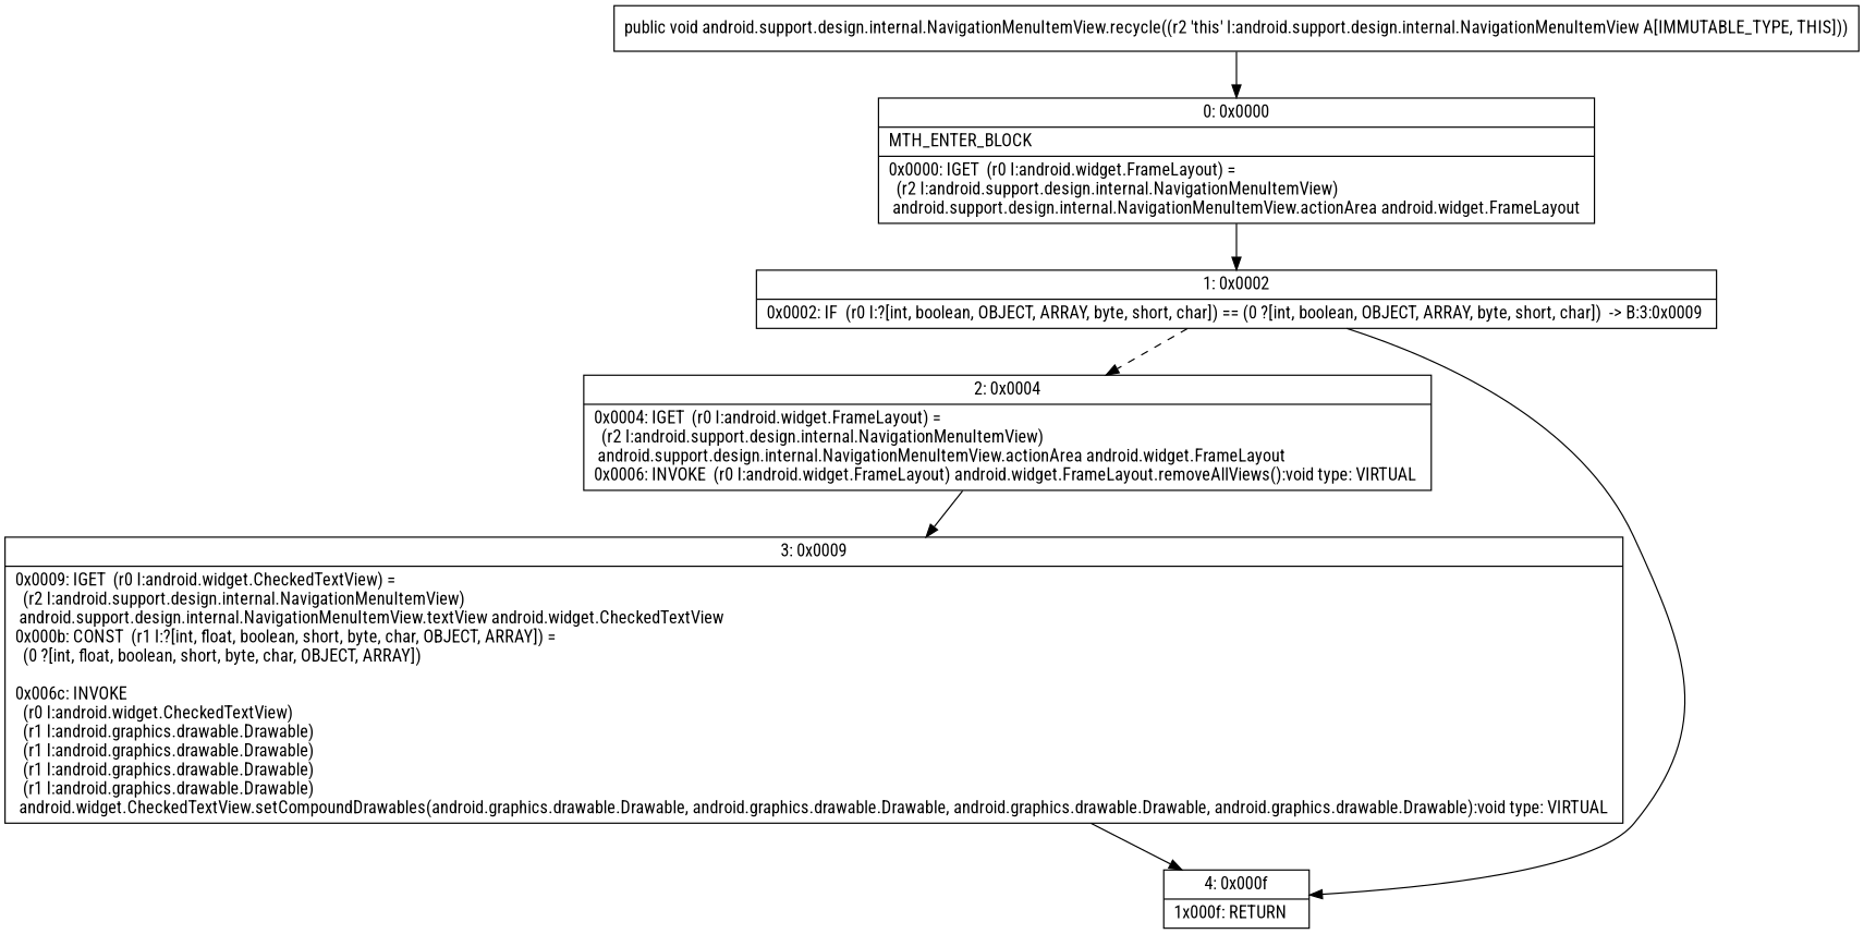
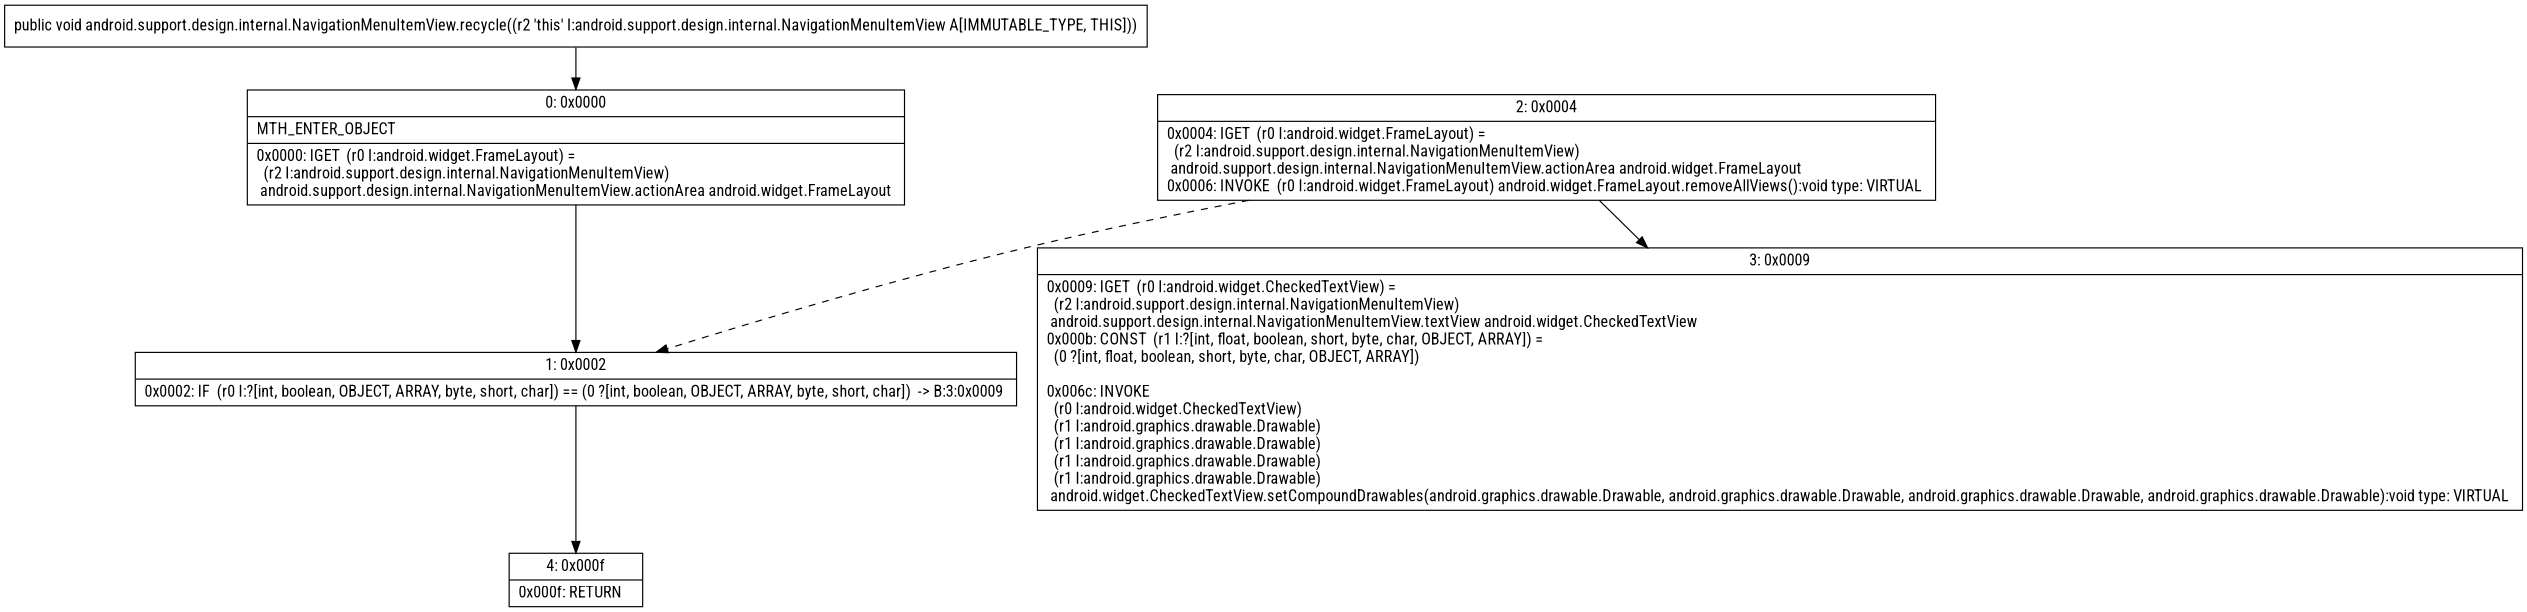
  digraph {
    fontname="Roboto Condensed"
    node [fontname="Roboto Condensed" shape=record]
    edge [fontname="Roboto Condensed"]
-   n1 [label="{0\:\ 0x0000|MTH_ENTER_BLOCK\l|0x0000: IGET  (r0 I:android.widget.FrameLayout) = \l  (r2 I:android.support.design.internal.NavigationMenuItemView)\l android.support.design.internal.NavigationMenuItemView.actionArea android.widget.FrameLayout \l}"]
+   n1 [label="{0\:\ 0x0000|MTH_ENTER_OBJECT\l|0x0000: IGET  (r0 I:android.widget.FrameLayout) = \l  (r2 I:android.support.design.internal.NavigationMenuItemView)\l android.support.design.internal.NavigationMenuItemView.actionArea android.widget.FrameLayout \l}"]
    n2 [label="{1\:\ 0x0002|0x0002: IF  (r0 I:?[int, boolean, OBJECT, ARRAY, byte, short, char]) == (0 ?[int, boolean, OBJECT, ARRAY, byte, short, char])  \-\> B:3:0x0009 \l}"]
    n3 [label="{2\:\ 0x0004|0x0004: IGET  (r0 I:android.widget.FrameLayout) = \l  (r2 I:android.support.design.internal.NavigationMenuItemView)\l android.support.design.internal.NavigationMenuItemView.actionArea android.widget.FrameLayout \l0x0006: INVOKE  (r0 I:android.widget.FrameLayout) android.widget.FrameLayout.removeAllViews():void type: VIRTUAL \l}"]
-   n4 [label="{4\:\ 0x000f|1x000f: RETURN   \l}"]
+   n4 [label="{4\:\ 0x000f|0x000f: RETURN   \l}"]
    n5 [label="{3\:\ 0x0009|0x0009: IGET  (r0 I:android.widget.CheckedTextView) = \l  (r2 I:android.support.design.internal.NavigationMenuItemView)\l android.support.design.internal.NavigationMenuItemView.textView android.widget.CheckedTextView \l0x000b: CONST  (r1 I:?[int, float, boolean, short, byte, char, OBJECT, ARRAY]) = \l  (0 ?[int, float, boolean, short, byte, char, OBJECT, ARRAY])\l \l0x006c: INVOKE  \l  (r0 I:android.widget.CheckedTextView)\l  (r1 I:android.graphics.drawable.Drawable)\l  (r1 I:android.graphics.drawable.Drawable)\l  (r1 I:android.graphics.drawable.Drawable)\l  (r1 I:android.graphics.drawable.Drawable)\l android.widget.CheckedTextView.setCompoundDrawables(android.graphics.drawable.Drawable, android.graphics.drawable.Drawable, android.graphics.drawable.Drawable, android.graphics.drawable.Drawable):void type: VIRTUAL \l}"]
    n6 [label="{public void android.support.design.internal.NavigationMenuItemView.recycle((r2 'this' I:android.support.design.internal.NavigationMenuItemView A[IMMUTABLE_TYPE, THIS])) }"]
    n1 -> n2
-   n2 -> n3 [style=dashed]
+   n3 -> n2 [style=dashed]
    n2 -> n4
    n3 -> n5
-   n5 -> n4
    n6 -> n1
  }
